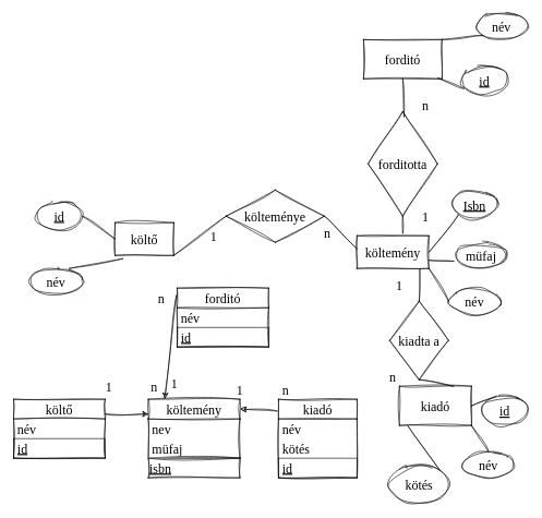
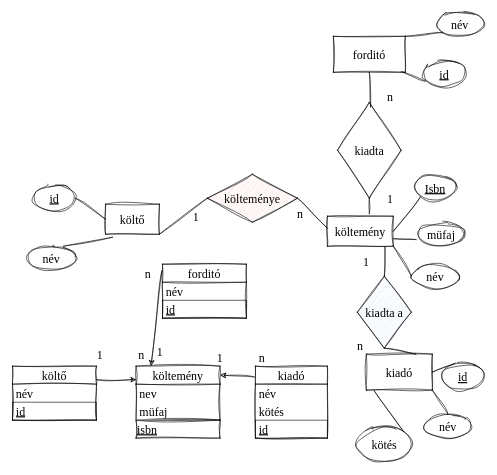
  <mxCell id="0" />
  <mxCell id="1" parent="0" />
  <mxCell id="2" value="költő" style="rounded=0;whiteSpace=wrap;html=1;sketch=1;hachureGap=4;jiggle=2;curveFitting=1;fontFamily=Architects Daughter;fontSource=https%3A%2F%2Ffonts.googleapis.com%2Fcss%3Ffamily%3DArchitects%2BDaughter;fontSize=20;" vertex="1" parent="1"><mxGeometry x="175" y="340" width="90" height="50" as="geometry" /></mxCell>
  <mxCell id="3" value="név" style="ellipse;whiteSpace=wrap;html=1;sketch=1;hachureGap=4;jiggle=2;curveFitting=1;fontFamily=Architects Daughter;fontSource=https%3A%2F%2Ffonts.googleapis.com%2Fcss%3Ffamily%3DArchitects%2BDaughter;fontSize=20;" vertex="1" parent="1"><mxGeometry x="45" y="410" width="80" height="40" as="geometry" /></mxCell>
  <mxCell id="4" value="&lt;u&gt;id&lt;/u&gt;" style="ellipse;whiteSpace=wrap;html=1;sketch=1;hachureGap=4;jiggle=2;curveFitting=1;fontFamily=Architects Daughter;fontSource=https%3A%2F%2Ffonts.googleapis.com%2Fcss%3Ffamily%3DArchitects%2BDaughter;fontSize=20;" vertex="1" parent="1"><mxGeometry x="55" y="307.5" width="70" height="45" as="geometry" /></mxCell>
  <mxCell id="5" value="költemény" style="rounded=0;whiteSpace=wrap;html=1;sketch=1;hachureGap=4;jiggle=2;curveFitting=1;fontFamily=Architects Daughter;fontSource=https%3A%2F%2Ffonts.googleapis.com%2Fcss%3Ffamily%3DArchitects%2BDaughter;fontSize=20;" vertex="1" parent="1"><mxGeometry x="545" y="360" width="110" height="50" as="geometry" /></mxCell>
  <mxCell id="6" value="név" style="ellipse;whiteSpace=wrap;html=1;sketch=1;hachureGap=4;jiggle=2;curveFitting=1;fontFamily=Architects Daughter;fontSource=https%3A%2F%2Ffonts.googleapis.com%2Fcss%3Ffamily%3DArchitects%2BDaughter;fontSize=20;" vertex="1" parent="1"><mxGeometry x="685" y="440" width="80" height="40" as="geometry" /></mxCell>
  <mxCell id="7" value="&lt;u&gt;Isbn&lt;/u&gt;" style="ellipse;whiteSpace=wrap;html=1;sketch=1;hachureGap=4;jiggle=2;curveFitting=1;fontFamily=Architects Daughter;fontSource=https%3A%2F%2Ffonts.googleapis.com%2Fcss%3Ffamily%3DArchitects%2BDaughter;fontSize=20;" vertex="1" parent="1"><mxGeometry x="690" y="290" width="70" height="45" as="geometry" /></mxCell>
  <mxCell id="8" value="" style="endArrow=none;html=1;rounded=0;sketch=1;hachureGap=4;jiggle=2;curveFitting=1;fontFamily=Architects Daughter;fontSource=https%3A%2F%2Ffonts.googleapis.com%2Fcss%3Ffamily%3DArchitects%2BDaughter;fontSize=16;entryX=0.133;entryY=1.1;entryDx=0;entryDy=0;entryPerimeter=0;exitX=0.75;exitY=0;exitDx=0;exitDy=0;exitPerimeter=0;" edge="1" parent="1" source="3" target="2"><mxGeometry width="50" height="50" relative="1" as="geometry"><mxPoint x="365" y="700" as="sourcePoint" /><mxPoint x="415" y="650" as="targetPoint" /></mxGeometry></mxCell>
  <mxCell id="9" value="" style="endArrow=none;html=1;rounded=0;sketch=1;hachureGap=4;jiggle=2;curveFitting=1;fontFamily=Architects Daughter;fontSource=https%3A%2F%2Ffonts.googleapis.com%2Fcss%3Ffamily%3DArchitects%2BDaughter;fontSize=16;entryX=0;entryY=0.5;entryDx=0;entryDy=0;exitX=1;exitY=0.5;exitDx=0;exitDy=0;" edge="1" parent="1" source="4" target="2"><mxGeometry width="50" height="50" relative="1" as="geometry"><mxPoint x="185" y="520" as="sourcePoint" /><mxPoint x="207" y="485" as="targetPoint" /></mxGeometry></mxCell>
  <mxCell id="10" value="" style="endArrow=none;html=1;rounded=0;sketch=1;hachureGap=4;jiggle=2;curveFitting=1;fontFamily=Architects Daughter;fontSource=https%3A%2F%2Ffonts.googleapis.com%2Fcss%3Ffamily%3DArchitects%2BDaughter;fontSize=16;entryX=1;entryY=1;entryDx=0;entryDy=0;exitX=0;exitY=0.5;exitDx=0;exitDy=0;" edge="1" parent="1" source="6" target="5"><mxGeometry width="50" height="50" relative="1" as="geometry"><mxPoint x="195" y="530" as="sourcePoint" /><mxPoint x="217" y="495" as="targetPoint" /></mxGeometry></mxCell>
  <mxCell id="11" value="" style="endArrow=none;html=1;rounded=0;sketch=1;hachureGap=4;jiggle=2;curveFitting=1;fontFamily=Architects Daughter;fontSource=https%3A%2F%2Ffonts.googleapis.com%2Fcss%3Ffamily%3DArchitects%2BDaughter;fontSize=16;entryX=1;entryY=0.5;entryDx=0;entryDy=0;exitX=0;exitY=1;exitDx=0;exitDy=0;" edge="1" parent="1" source="7" target="5"><mxGeometry width="50" height="50" relative="1" as="geometry"><mxPoint x="695" y="470" as="sourcePoint" /><mxPoint x="665" y="420" as="targetPoint" /></mxGeometry></mxCell>
- <mxCell id="12" value="költeménye" style="rhombus;whiteSpace=wrap;html=1;sketch=1;hachureGap=4;jiggle=2;curveFitting=1;fontFamily=Architects Daughter;fontSource=https%3A%2F%2Ffonts.googleapis.com%2Fcss%3Ffamily%3DArchitects%2BDaughter;fontSize=20;" vertex="1" parent="1"><mxGeometry x="345" y="290" width="150" height="80" as="geometry" /></mxCell>
+ <mxCell id="12" value="költeménye" style="rhombus;whiteSpace=wrap;html=1;sketch=1;hachureGap=4;jiggle=2;curveFitting=1;fontFamily=Architects Daughter;fontSource=https%3A%2F%2Ffonts.googleapis.com%2Fcss%3Ffamily%3DArchitects%2BDaughter;fontSize=20;fillColor=#f8cecc;" vertex="1" parent="1"><mxGeometry x="345" y="290" width="150" height="80" as="geometry" /></mxCell>
  <mxCell id="13" value="" style="endArrow=none;html=1;rounded=0;sketch=1;hachureGap=4;jiggle=2;curveFitting=1;fontFamily=Architects Daughter;fontSource=https%3A%2F%2Ffonts.googleapis.com%2Fcss%3Ffamily%3DArchitects%2BDaughter;fontSize=16;entryX=0;entryY=0.4;entryDx=0;entryDy=0;entryPerimeter=0;exitX=1;exitY=0.5;exitDx=0;exitDy=0;" edge="1" parent="1" source="12" target="5"><mxGeometry width="50" height="50" relative="1" as="geometry"><mxPoint x="365" y="700" as="sourcePoint" /><mxPoint x="535" y="380" as="targetPoint" /></mxGeometry></mxCell>
  <mxCell id="14" value="" style="endArrow=none;html=1;rounded=0;sketch=1;hachureGap=4;jiggle=2;curveFitting=1;fontFamily=Architects Daughter;fontSource=https%3A%2F%2Ffonts.googleapis.com%2Fcss%3Ffamily%3DArchitects%2BDaughter;fontSize=16;entryX=1;entryY=1;entryDx=0;entryDy=0;exitX=0;exitY=0.5;exitDx=0;exitDy=0;" edge="1" parent="1" source="12" target="2"><mxGeometry width="50" height="50" relative="1" as="geometry"><mxPoint x="505" y="340" as="sourcePoint" /><mxPoint x="555" y="390" as="targetPoint" /></mxGeometry></mxCell>
  <mxCell id="15" value="kiadó" style="rounded=0;whiteSpace=wrap;html=1;sketch=1;hachureGap=4;jiggle=2;curveFitting=1;fontFamily=Architects Daughter;fontSource=https%3A%2F%2Ffonts.googleapis.com%2Fcss%3Ffamily%3DArchitects%2BDaughter;fontSize=20;" vertex="1" parent="1"><mxGeometry x="610" y="590" width="110" height="60" as="geometry" /></mxCell>
  <mxCell id="16" value="név" style="ellipse;whiteSpace=wrap;html=1;sketch=1;hachureGap=4;jiggle=2;curveFitting=1;fontFamily=Architects Daughter;fontSource=https%3A%2F%2Ffonts.googleapis.com%2Fcss%3Ffamily%3DArchitects%2BDaughter;fontSize=20;" vertex="1" parent="1"><mxGeometry x="706" y="690" width="80" height="40" as="geometry" /></mxCell>
  <mxCell id="17" value="&lt;u&gt;id&lt;/u&gt;" style="ellipse;whiteSpace=wrap;html=1;sketch=1;hachureGap=4;jiggle=2;curveFitting=1;fontFamily=Architects Daughter;fontSource=https%3A%2F%2Ffonts.googleapis.com%2Fcss%3Ffamily%3DArchitects%2BDaughter;fontSize=20;" vertex="1" parent="1"><mxGeometry x="736" y="605" width="70" height="45" as="geometry" /></mxCell>
  <mxCell id="18" value="kötés" style="ellipse;whiteSpace=wrap;html=1;sketch=1;hachureGap=4;jiggle=2;curveFitting=1;fontFamily=Architects Daughter;fontSource=https%3A%2F%2Ffonts.googleapis.com%2Fcss%3Ffamily%3DArchitects%2BDaughter;fontSize=20;" vertex="1" parent="1"><mxGeometry x="595" y="710" width="90" height="60" as="geometry" /></mxCell>
  <mxCell id="19" value="" style="endArrow=none;html=1;rounded=0;sketch=1;hachureGap=4;jiggle=2;curveFitting=1;fontFamily=Architects Daughter;fontSource=https%3A%2F%2Ffonts.googleapis.com%2Fcss%3Ffamily%3DArchitects%2BDaughter;fontSize=16;entryX=1;entryY=0.5;entryDx=0;entryDy=0;exitX=0.314;exitY=0;exitDx=0;exitDy=0;exitPerimeter=0;" edge="1" parent="1" source="17" target="15"><mxGeometry width="50" height="50" relative="1" as="geometry"><mxPoint x="695" y="470" as="sourcePoint" /><mxPoint x="665" y="420" as="targetPoint" /></mxGeometry></mxCell>
  <mxCell id="20" value="" style="endArrow=none;html=1;rounded=0;sketch=1;hachureGap=4;jiggle=2;curveFitting=1;fontFamily=Architects Daughter;fontSource=https%3A%2F%2Ffonts.googleapis.com%2Fcss%3Ffamily%3DArchitects%2BDaughter;fontSize=16;entryX=1;entryY=1;entryDx=0;entryDy=0;exitX=0.5;exitY=0;exitDx=0;exitDy=0;" edge="1" parent="1" source="16" target="15"><mxGeometry width="50" height="50" relative="1" as="geometry"><mxPoint x="655" y="750" as="sourcePoint" /><mxPoint x="675" y="650" as="targetPoint" /></mxGeometry></mxCell>
  <mxCell id="21" value="" style="endArrow=none;html=1;rounded=0;sketch=1;hachureGap=4;jiggle=2;curveFitting=1;fontFamily=Architects Daughter;fontSource=https%3A%2F%2Ffonts.googleapis.com%2Fcss%3Ffamily%3DArchitects%2BDaughter;fontSize=16;entryX=1;entryY=0;entryDx=0;entryDy=0;exitX=0.118;exitY=1.017;exitDx=0;exitDy=0;exitPerimeter=0;" edge="1" parent="1" target="18" source="15"><mxGeometry width="50" height="50" relative="1" as="geometry"><mxPoint x="565" y="680" as="sourcePoint" /><mxPoint x="675" y="680" as="targetPoint" /></mxGeometry></mxCell>
- <mxCell id="22" value="kiadta a" style="rhombus;whiteSpace=wrap;html=1;sketch=1;hachureGap=4;jiggle=2;curveFitting=1;fontFamily=Architects Daughter;fontSource=https%3A%2F%2Ffonts.googleapis.com%2Fcss%3Ffamily%3DArchitects%2BDaughter;fontSize=20;" vertex="1" parent="1"><mxGeometry x="595" y="460" width="90" height="120" as="geometry" /></mxCell>
+ <mxCell id="22" value="kiadta a" style="rhombus;whiteSpace=wrap;html=1;sketch=1;hachureGap=4;jiggle=2;curveFitting=1;fontFamily=Architects Daughter;fontSource=https%3A%2F%2Ffonts.googleapis.com%2Fcss%3Ffamily%3DArchitects%2BDaughter;fontSize=20;fillColor=#dae8fc;" vertex="1" parent="1"><mxGeometry x="595" y="460" width="90" height="120" as="geometry" /></mxCell>
  <mxCell id="23" value="" style="endArrow=none;html=1;rounded=0;sketch=1;hachureGap=4;jiggle=2;curveFitting=1;fontFamily=Architects Daughter;fontSource=https%3A%2F%2Ffonts.googleapis.com%2Fcss%3Ffamily%3DArchitects%2BDaughter;fontSize=16;entryX=0.5;entryY=1;entryDx=0;entryDy=0;exitX=0.75;exitY=0;exitDx=0;exitDy=0;" edge="1" parent="1" source="15" target="22"><mxGeometry width="50" height="50" relative="1" as="geometry"><mxPoint x="660" y="770" as="sourcePoint" /><mxPoint x="675" y="680" as="targetPoint" /></mxGeometry></mxCell>
  <mxCell id="24" value="" style="endArrow=none;html=1;rounded=0;sketch=1;hachureGap=4;jiggle=2;curveFitting=1;fontFamily=Architects Daughter;fontSource=https%3A%2F%2Ffonts.googleapis.com%2Fcss%3Ffamily%3DArchitects%2BDaughter;fontSize=16;entryX=0.873;entryY=1.02;entryDx=0;entryDy=0;exitX=0.5;exitY=0;exitDx=0;exitDy=0;entryPerimeter=0;" edge="1" parent="1" source="22" target="5"><mxGeometry width="50" height="50" relative="1" as="geometry"><mxPoint x="648" y="620" as="sourcePoint" /><mxPoint x="650" y="590" as="targetPoint" /></mxGeometry></mxCell>
  <mxCell id="25" value="forditó" style="rounded=0;whiteSpace=wrap;html=1;sketch=1;hachureGap=4;jiggle=2;curveFitting=1;fontFamily=Architects Daughter;fontSource=https%3A%2F%2Ffonts.googleapis.com%2Fcss%3Ffamily%3DArchitects%2BDaughter;fontSize=20;" vertex="1" parent="1"><mxGeometry x="555" y="60" width="120" height="60" as="geometry" /></mxCell>
  <mxCell id="26" value="név" style="ellipse;whiteSpace=wrap;html=1;sketch=1;hachureGap=4;jiggle=2;curveFitting=1;fontFamily=Architects Daughter;fontSource=https%3A%2F%2Ffonts.googleapis.com%2Fcss%3Ffamily%3DArchitects%2BDaughter;fontSize=20;" vertex="1" parent="1"><mxGeometry x="726" y="20" width="80" height="40" as="geometry" /></mxCell>
  <mxCell id="27" value="&lt;u&gt;id&lt;/u&gt;" style="ellipse;whiteSpace=wrap;html=1;sketch=1;hachureGap=4;jiggle=2;curveFitting=1;fontFamily=Architects Daughter;fontSource=https%3A%2F%2Ffonts.googleapis.com%2Fcss%3Ffamily%3DArchitects%2BDaughter;fontSize=20;" vertex="1" parent="1"><mxGeometry x="705" y="100" width="70" height="45" as="geometry" /></mxCell>
  <mxCell id="28" value="" style="endArrow=none;html=1;rounded=0;sketch=1;hachureGap=4;jiggle=2;curveFitting=1;fontFamily=Architects Daughter;fontSource=https%3A%2F%2Ffonts.googleapis.com%2Fcss%3Ffamily%3DArchitects%2BDaughter;fontSize=16;entryX=1;entryY=0;entryDx=0;entryDy=0;exitX=0;exitY=1;exitDx=0;exitDy=0;" edge="1" parent="1" source="26" target="25"><mxGeometry width="50" height="50" relative="1" as="geometry"><mxPoint x="710" y="338" as="sourcePoint" /><mxPoint x="665" y="395" as="targetPoint" /></mxGeometry></mxCell>
  <mxCell id="29" value="" style="endArrow=none;html=1;rounded=0;sketch=1;hachureGap=4;jiggle=2;curveFitting=1;fontFamily=Architects Daughter;fontSource=https%3A%2F%2Ffonts.googleapis.com%2Fcss%3Ffamily%3DArchitects%2BDaughter;fontSize=16;exitX=0.043;exitY=0.778;exitDx=0;exitDy=0;entryX=0.95;entryY=0.983;entryDx=0;entryDy=0;entryPerimeter=0;exitPerimeter=0;" edge="1" parent="1" source="27" target="25"><mxGeometry width="50" height="50" relative="1" as="geometry"><mxPoint x="712" y="64" as="sourcePoint" /><mxPoint x="676" y="120" as="targetPoint" /></mxGeometry></mxCell>
- <mxCell id="30" value="forditotta" style="rhombus;whiteSpace=wrap;html=1;sketch=1;hachureGap=4;jiggle=2;curveFitting=1;fontFamily=Architects Daughter;fontSource=https%3A%2F%2Ffonts.googleapis.com%2Fcss%3Ffamily%3DArchitects%2BDaughter;fontSize=20;" vertex="1" parent="1"><mxGeometry x="562" y="170" width="106" height="160" as="geometry" /></mxCell>
+ <mxCell id="30" value="kiadta" style="rhombus;whiteSpace=wrap;html=1;sketch=1;hachureGap=4;jiggle=2;curveFitting=1;fontFamily=Architects Daughter;fontSource=https%3A%2F%2Ffonts.googleapis.com%2Fcss%3Ffamily%3DArchitects%2BDaughter;fontSize=20;" vertex="1" parent="1"><mxGeometry x="562" y="170" width="106" height="160" as="geometry" /></mxCell>
  <mxCell id="31" value="" style="endArrow=none;html=1;rounded=0;sketch=1;hachureGap=4;jiggle=2;curveFitting=1;fontFamily=Architects Daughter;fontSource=https%3A%2F%2Ffonts.googleapis.com%2Fcss%3Ffamily%3DArchitects%2BDaughter;fontSize=16;entryX=0.519;entryY=0.05;entryDx=0;entryDy=0;exitX=0.5;exitY=1;exitDx=0;exitDy=0;entryPerimeter=0;" edge="1" parent="1" source="25" target="30"><mxGeometry width="50" height="50" relative="1" as="geometry"><mxPoint x="710" y="338" as="sourcePoint" /><mxPoint x="665" y="395" as="targetPoint" /></mxGeometry></mxCell>
  <mxCell id="32" value="" style="endArrow=none;html=1;rounded=0;sketch=1;hachureGap=4;jiggle=2;curveFitting=1;fontFamily=Architects Daughter;fontSource=https%3A%2F%2Ffonts.googleapis.com%2Fcss%3Ffamily%3DArchitects%2BDaughter;fontSize=16;entryX=0.636;entryY=-0.08;entryDx=0;entryDy=0;entryPerimeter=0;exitX=0.5;exitY=1;exitDx=0;exitDy=0;" edge="1" parent="1" source="30" target="5"><mxGeometry width="50" height="50" relative="1" as="geometry"><mxPoint x="616" y="330" as="sourcePoint" /><mxPoint x="616" y="340" as="targetPoint" /></mxGeometry></mxCell>
  <mxCell id="33" value="1" style="text;html=1;strokeColor=none;fillColor=none;align=center;verticalAlign=middle;whiteSpace=wrap;rounded=0;fontSize=20;fontFamily=Architects Daughter;" vertex="1" parent="1"><mxGeometry x="580" y="420" width="60" height="30" as="geometry" /></mxCell>
  <mxCell id="34" value="n" style="text;html=1;strokeColor=none;fillColor=none;align=center;verticalAlign=middle;whiteSpace=wrap;rounded=0;fontSize=20;fontFamily=Architects Daughter;" vertex="1" parent="1"><mxGeometry x="570" y="560" width="60" height="30" as="geometry" /></mxCell>
  <mxCell id="35" value="1" style="text;html=1;strokeColor=none;fillColor=none;align=center;verticalAlign=middle;whiteSpace=wrap;rounded=0;fontSize=20;fontFamily=Architects Daughter;" vertex="1" parent="1"><mxGeometry x="620" y="315" width="60" height="30" as="geometry" /></mxCell>
  <mxCell id="36" value="n" style="text;html=1;strokeColor=none;fillColor=none;align=center;verticalAlign=middle;whiteSpace=wrap;rounded=0;fontSize=20;fontFamily=Architects Daughter;" vertex="1" parent="1"><mxGeometry x="620" y="145" width="60" height="30" as="geometry" /></mxCell>
  <mxCell id="37" value="1" style="text;html=1;strokeColor=none;fillColor=none;align=center;verticalAlign=middle;whiteSpace=wrap;rounded=0;fontSize=20;fontFamily=Architects Daughter;" vertex="1" parent="1"><mxGeometry x="296" y="345" width="60" height="30" as="geometry" /></mxCell>
  <mxCell id="38" value="n" style="text;html=1;strokeColor=none;fillColor=none;align=center;verticalAlign=middle;whiteSpace=wrap;rounded=0;fontSize=20;fontFamily=Architects Daughter;" vertex="1" parent="1"><mxGeometry x="470" y="340" width="60" height="30" as="geometry" /></mxCell>
  <mxCell id="39" value="költő" style="swimlane;fontStyle=0;childLayout=stackLayout;horizontal=1;startSize=30;horizontalStack=0;resizeParent=1;resizeParentMax=0;resizeLast=0;collapsible=1;marginBottom=0;whiteSpace=wrap;html=1;sketch=1;hachureGap=4;jiggle=2;curveFitting=1;fontFamily=Architects Daughter;fontSource=https%3A%2F%2Ffonts.googleapis.com%2Fcss%3Ffamily%3DArchitects%2BDaughter;fontSize=20;" vertex="1" parent="1"><mxGeometry x="20" y="610" width="140" height="90" as="geometry" /></mxCell>
  <mxCell id="40" value="név" style="text;strokeColor=none;fillColor=none;align=left;verticalAlign=middle;spacingLeft=4;spacingRight=4;overflow=hidden;points=[[0,0.5],[1,0.5]];portConstraint=eastwest;rotatable=0;whiteSpace=wrap;html=1;fontSize=20;fontFamily=Architects Daughter;" vertex="1" parent="39"><mxGeometry y="30" width="140" height="30" as="geometry" /></mxCell>
  <mxCell id="41" value="&lt;u&gt;id&lt;/u&gt;" style="text;strokeColor=default;fillColor=none;align=left;verticalAlign=middle;spacingLeft=4;spacingRight=4;overflow=hidden;points=[[0,0.5],[1,0.5]];portConstraint=eastwest;rotatable=0;whiteSpace=wrap;html=1;fontSize=20;fontFamily=Architects Daughter;perimeterSpacing=0;" vertex="1" parent="39"><mxGeometry y="60" width="140" height="30" as="geometry" /></mxCell>
  <mxCell id="42" value="költemény" style="swimlane;fontStyle=0;childLayout=stackLayout;horizontal=1;startSize=30;horizontalStack=0;resizeParent=1;resizeParentMax=0;resizeLast=0;collapsible=1;marginBottom=0;whiteSpace=wrap;html=1;sketch=1;hachureGap=4;jiggle=2;curveFitting=1;fontFamily=Architects Daughter;fontSource=https%3A%2F%2Ffonts.googleapis.com%2Fcss%3Ffamily%3DArchitects%2BDaughter;fontSize=20;" vertex="1" parent="1"><mxGeometry x="226" y="610" width="140" height="90" as="geometry"><mxRectangle x="230" y="610" width="130" height="40" as="alternateBounds" /></mxGeometry></mxCell>
  <mxCell id="43" value="nev" style="text;strokeColor=none;fillColor=none;align=left;verticalAlign=middle;spacingLeft=4;spacingRight=4;overflow=hidden;points=[[0,0.5],[1,0.5]];portConstraint=eastwest;rotatable=0;whiteSpace=wrap;html=1;fontSize=20;fontFamily=Architects Daughter;" vertex="1" parent="42"><mxGeometry y="30" width="140" height="30" as="geometry" /></mxCell>
  <mxCell id="44" value="müfaj" style="text;strokeColor=none;fillColor=none;align=left;verticalAlign=middle;spacingLeft=4;spacingRight=4;overflow=hidden;points=[[0,0.5],[1,0.5]];portConstraint=eastwest;rotatable=0;whiteSpace=wrap;html=1;fontSize=20;fontFamily=Architects Daughter;" vertex="1" parent="42"><mxGeometry y="60" width="140" height="30" as="geometry" /></mxCell>
  <mxCell id="45" value="" style="endArrow=classic;html=1;rounded=0;sketch=1;hachureGap=4;jiggle=2;curveFitting=1;fontFamily=Architects Daughter;fontSource=https%3A%2F%2Ffonts.googleapis.com%2Fcss%3Ffamily%3DArchitects%2BDaughter;fontSize=16;exitX=1;exitY=0.25;exitDx=0;exitDy=0;entryX=0;entryY=0.25;entryDx=0;entryDy=0;" edge="1" parent="1" source="39" target="42"><mxGeometry width="50" height="50" relative="1" as="geometry"><mxPoint x="386" y="540" as="sourcePoint" /><mxPoint x="436" y="490" as="targetPoint" /></mxGeometry></mxCell>
  <mxCell id="46" value="kiadó" style="swimlane;fontStyle=0;childLayout=stackLayout;horizontal=1;startSize=30;horizontalStack=0;resizeParent=1;resizeParentMax=0;resizeLast=0;collapsible=1;marginBottom=0;whiteSpace=wrap;html=1;sketch=1;hachureGap=4;jiggle=2;curveFitting=1;fontFamily=Architects Daughter;fontSource=https%3A%2F%2Ffonts.googleapis.com%2Fcss%3Ffamily%3DArchitects%2BDaughter;fontSize=20;" vertex="1" parent="1"><mxGeometry x="425" y="610" width="120" height="120" as="geometry" /></mxCell>
  <mxCell id="47" value="név" style="text;strokeColor=none;fillColor=none;align=left;verticalAlign=middle;spacingLeft=4;spacingRight=4;overflow=hidden;points=[[0,0.5],[1,0.5]];portConstraint=eastwest;rotatable=0;whiteSpace=wrap;html=1;fontSize=20;fontFamily=Architects Daughter;" vertex="1" parent="46"><mxGeometry y="30" width="120" height="30" as="geometry" /></mxCell>
  <mxCell id="48" value="kötés" style="text;strokeColor=none;fillColor=none;align=left;verticalAlign=middle;spacingLeft=4;spacingRight=4;overflow=hidden;points=[[0,0.5],[1,0.5]];portConstraint=eastwest;rotatable=0;whiteSpace=wrap;html=1;fontSize=20;fontFamily=Architects Daughter;" vertex="1" parent="46"><mxGeometry y="60" width="120" height="30" as="geometry" /></mxCell>
  <mxCell id="49" value="&lt;u&gt;id&lt;/u&gt;" style="text;strokeColor=default;fillColor=none;align=left;verticalAlign=middle;spacingLeft=4;spacingRight=4;overflow=hidden;points=[[0,0.5],[1,0.5]];portConstraint=eastwest;rotatable=0;whiteSpace=wrap;html=1;fontSize=20;fontFamily=Architects Daughter;" vertex="1" parent="46"><mxGeometry y="90" width="120" height="30" as="geometry" /></mxCell>
  <mxCell id="50" value="" style="endArrow=classic;html=1;rounded=0;sketch=1;hachureGap=4;jiggle=2;curveFitting=1;fontFamily=Architects Daughter;fontSource=https%3A%2F%2Ffonts.googleapis.com%2Fcss%3Ffamily%3DArchitects%2BDaughter;fontSize=16;exitX=-0.017;exitY=0.15;exitDx=0;exitDy=0;entryX=1.007;entryY=0.167;entryDx=0;entryDy=0;exitPerimeter=0;entryPerimeter=0;" edge="1" parent="1" source="46" target="42"><mxGeometry width="50" height="50" relative="1" as="geometry"><mxPoint x="170" y="643" as="sourcePoint" /><mxPoint x="236" y="643" as="targetPoint" /></mxGeometry></mxCell>
  <mxCell id="51" value="&lt;u&gt;isbn&lt;/u&gt;" style="rounded=0;whiteSpace=wrap;html=1;sketch=1;hachureGap=4;jiggle=2;curveFitting=1;fontFamily=Architects Daughter;fontSource=https%3A%2F%2Ffonts.googleapis.com%2Fcss%3Ffamily%3DArchitects%2BDaughter;fontSize=20;align=left;" vertex="1" parent="1"><mxGeometry x="226" y="700" width="140" height="30" as="geometry" /></mxCell>
  <mxCell id="52" value="müfaj" style="ellipse;whiteSpace=wrap;html=1;sketch=1;hachureGap=4;jiggle=2;curveFitting=1;fontFamily=Architects Daughter;fontSource=https%3A%2F%2Ffonts.googleapis.com%2Fcss%3Ffamily%3DArchitects%2BDaughter;fontSize=20;" vertex="1" parent="1"><mxGeometry x="695" y="370" width="80" height="40" as="geometry" /></mxCell>
  <mxCell id="53" value="" style="endArrow=none;html=1;rounded=0;sketch=1;hachureGap=4;jiggle=2;curveFitting=1;fontFamily=Architects Daughter;fontSource=https%3A%2F%2Ffonts.googleapis.com%2Fcss%3Ffamily%3DArchitects%2BDaughter;fontSize=16;entryX=1;entryY=0.75;entryDx=0;entryDy=0;exitX=-0.025;exitY=0.725;exitDx=0;exitDy=0;exitPerimeter=0;" edge="1" parent="1" source="52" target="5"><mxGeometry width="50" height="50" relative="1" as="geometry"><mxPoint x="695" y="470" as="sourcePoint" /><mxPoint x="665" y="420" as="targetPoint" /></mxGeometry></mxCell>
  <mxCell id="54" value="forditó" style="swimlane;fontStyle=0;childLayout=stackLayout;horizontal=1;startSize=30;horizontalStack=0;resizeParent=1;resizeParentMax=0;resizeLast=0;collapsible=1;marginBottom=0;whiteSpace=wrap;html=1;sketch=1;hachureGap=4;jiggle=2;curveFitting=1;fontFamily=Architects Daughter;fontSource=https%3A%2F%2Ffonts.googleapis.com%2Fcss%3Ffamily%3DArchitects%2BDaughter;fontSize=20;strokeColor=default;" vertex="1" parent="1"><mxGeometry x="270" y="440" width="140" height="90" as="geometry" /></mxCell>
  <mxCell id="55" value="név" style="text;strokeColor=none;fillColor=none;align=left;verticalAlign=middle;spacingLeft=4;spacingRight=4;overflow=hidden;points=[[0,0.5],[1,0.5]];portConstraint=eastwest;rotatable=0;whiteSpace=wrap;html=1;fontSize=20;fontFamily=Architects Daughter;" vertex="1" parent="54"><mxGeometry y="30" width="140" height="30" as="geometry" /></mxCell>
  <mxCell id="56" value="&lt;u style=&quot;&quot;&gt;id&lt;/u&gt;" style="text;strokeColor=default;fillColor=none;align=left;verticalAlign=middle;spacingLeft=4;spacingRight=4;overflow=hidden;points=[[0,0.5],[1,0.5]];portConstraint=eastwest;rotatable=0;whiteSpace=wrap;html=1;fontSize=20;fontFamily=Architects Daughter;" vertex="1" parent="54"><mxGeometry y="60" width="140" height="30" as="geometry" /></mxCell>
  <mxCell id="57" value="" style="endArrow=classic;html=1;rounded=0;sketch=1;hachureGap=4;jiggle=2;curveFitting=1;fontFamily=Architects Daughter;fontSource=https%3A%2F%2Ffonts.googleapis.com%2Fcss%3Ffamily%3DArchitects%2BDaughter;fontSize=16;exitX=-0.007;exitY=0.122;exitDx=0;exitDy=0;entryX=0.179;entryY=-0.011;entryDx=0;entryDy=0;exitPerimeter=0;entryPerimeter=0;" edge="1" parent="1" source="54" target="42"><mxGeometry width="50" height="50" relative="1" as="geometry"><mxPoint x="433" y="638" as="sourcePoint" /><mxPoint x="377" y="635" as="targetPoint" /></mxGeometry></mxCell>
  <mxCell id="58" value="1" style="text;html=1;strokeColor=none;fillColor=none;align=center;verticalAlign=middle;whiteSpace=wrap;rounded=0;fontSize=20;fontFamily=Architects Daughter;" vertex="1" parent="1"><mxGeometry x="236" y="570" width="60" height="30" as="geometry" /></mxCell>
  <mxCell id="59" value="n" style="text;html=1;strokeColor=none;fillColor=none;align=center;verticalAlign=middle;whiteSpace=wrap;rounded=0;fontSize=20;fontFamily=Architects Daughter;" vertex="1" parent="1"><mxGeometry x="216" y="440" width="60" height="30" as="geometry" /></mxCell>
  <mxCell id="60" value="n" style="text;html=1;strokeColor=none;fillColor=none;align=center;verticalAlign=middle;whiteSpace=wrap;rounded=0;fontSize=20;fontFamily=Architects Daughter;" vertex="1" parent="1"><mxGeometry x="406" y="580" width="60" height="30" as="geometry" /></mxCell>
  <mxCell id="61" value="1" style="text;html=1;strokeColor=none;fillColor=none;align=center;verticalAlign=middle;whiteSpace=wrap;rounded=0;fontSize=20;fontFamily=Architects Daughter;" vertex="1" parent="1"><mxGeometry x="336" y="580" width="60" height="30" as="geometry" /></mxCell>
  <mxCell id="62" value="1" style="text;html=1;strokeColor=none;fillColor=none;align=center;verticalAlign=middle;whiteSpace=wrap;rounded=0;fontSize=20;fontFamily=Architects Daughter;" vertex="1" parent="1"><mxGeometry x="136" y="575" width="60" height="30" as="geometry" /></mxCell>
  <mxCell id="63" value="n" style="text;html=1;strokeColor=none;fillColor=none;align=center;verticalAlign=middle;whiteSpace=wrap;rounded=0;fontSize=20;fontFamily=Architects Daughter;" vertex="1" parent="1"><mxGeometry x="205" y="575" width="60" height="30" as="geometry" /></mxCell>
